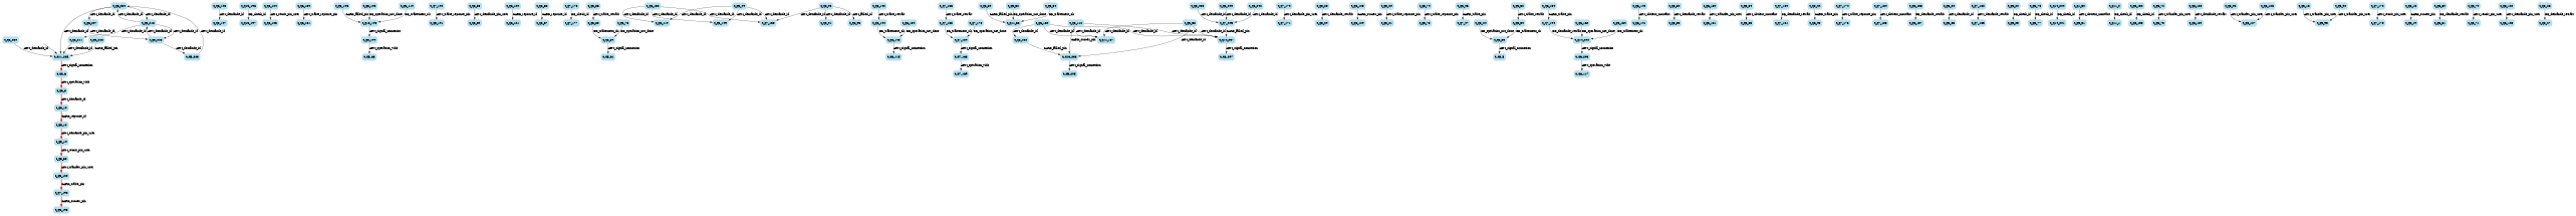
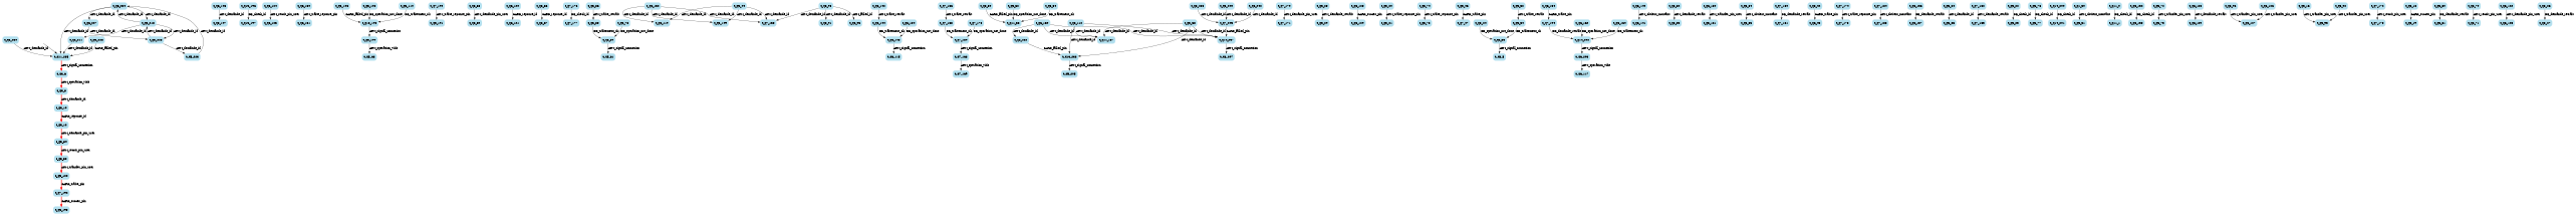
  digraph {
    rankdir=TB
    node [style="rounded, filled" color=lightblue2 shape=box]
    start_c_q11_235 [style=invisible color="" shape=""]
    n2 [label=c_q11_235]
    n3 [label=c_q3_6]
    n4 [label=c_q3_147]
    n5 [label=c_q13_197]
    n6 [label=c_q6_125]
    n7 [label=c_q6_131]
    n8 [label=c_q5_106]
    n9 [label=c_q13_198]
    n10 [label=c_q5_199]
    n11 [label=c_q7_190]
    n12 [label=c_q3_191]
    n13 [label=c_q5_69]
    n14 [label=c_q6_121]
    n15 [label=c_q5_66]
    n16 [label=c_q5_67]
    n17 [label=c_q7_176]
    n18 [label=c_q7_177]
    n19 [label=c_q5_86]
    n20 [label=c_q5_88]
    n21 [label=c_q5_89]
    n22 [label=c_q6_119]
    n23 [label=c_q6_142]
    n24 [label=c_q6_144]
    n25 [label=c_q6_145]
    n26 [label=c_q5_223]
    n27 [label=c_q6_234]
    n28 [label=c_q3_218]
    n29 [label=c_q6_227]
    n30 [label=c_q7_186]
    n31 [label=c_q7_188]
    n32 [label=c_q7_189]
    n33 [label=c_q3_50]
    n34 [label=c_q11_55]
    n35 [label=c_q5_63]
    n36 [label=c_q5_61]
    n37 [label=c_q11_157]
    n38 [label=c_q7_168]
    n39 [label=c_q6_115]
    n40 [label=c_q7_170]
    n41 [label=c_q7_171]
    n42 [label=c_q3_28]
    n43 [label=c_q3_29]
    n44 [label=c_q6_128]
    n45 [label=c_q6_129]
    n46 [label=c_q3_38]
    n47 [label=c_q5_100]
    n48 [label=c_q7_192]
    n49 [label=c_q3_21]
    n50 [label=c_q5_74]
    n51 [label=c_q5_75]
    n52 [label=c_q7_47]
    n53 [label=c_q3_5]
    n54 [label=c_q5_193]
    n55 [label=c_q6_203]
    n56 [label=c_q6_117]
    n57 [label=c_q6_141]
    n58 [label=c_q6_152]
    n59 [label=c_q5_149]
    n60 [label=c_q7_153]
    n61 [label=c_q3_44]
    n62 [label=c_q6_124]
    n63 [label=c_q5_83]
    n64 [label=c_q6_150]
    n65 [label=c_q5_151]
    n66 [label=c_q5_84]
    n67 [label=c_q5_85]
    n68 [label=c_q7_194]
    n69 [label=c_q14_202]
    n70 [label=c_q3_46]
    n71 [label=c_q7_181]
    n72 [label=c_q3_42]
    n73 [label=c_q6_43]
    n74 [label=c_q7_243]
    n75 [label=c_q14_237]
    n76 [label=c_q6_207]
    n77 [label=c_q6_120]
    n78 [label=c_q3_52]
    n79 [label=c_q7_175]
    n80 [label=c_q3_10]
    n81 [label=c_q3_12]
-   n82 [label=c_q3_14]
+   n82 [label=c_q3_84]
    n83 [label=c_q5_225]
    n84 [label=c_q3_211]
    n85 [label=c_q3_35]
    n86 [label=c_q7_184]
    n87 [label=c_q7_185]
    n88 [label=c_q5_232]
    n89 [label=c_q13_233]
    n90 [label=c_q5_205]
    n91 [label=c_q6_137]
    n92 [label=c_q5_64]
    n93 [label=c_q5_65]
    n94 [label=c_q7_182]
    n95 [label=c_q7_183]
    n96 [label=c_q3_23]
    n97 [label=c_q5_76]
    n98 [label=c_q5_77]
    n99 [label=c_q3_228]
    n100 [label=c_q14_200]
    n101 [label=c_q14_201]
    n102 [label=c_q7_169]
    n103 [label=c_q3_31]
    n104 [label=c_q11_0]
    n105 [label=c_q11_1]
    n106 [label=c_q6_132]
    n107 [label=c_q6_133]
    n108 [label=c_q6_154]
    n109 [label=c_q5_72]
    n110 [label=c_q5_73]
    n111 [label=c_q6_134]
    n112 [label=c_q3_238]
    n113 [label=c_q5_240]
    n114 [label=c_q6_138]
    n115 [label=c_q6_139]
    n116 [label=c_q3_58]
    n117 [label=c_q3_24]
    n118 [label=c_q5_82]
    n119 [label=c_q6_162]
    n120 [label=c_q6_127]
    n121 [label=c_q3_8]
    n122 [label=c_q3_16]
    n123 [label=c_q3_93]
    n124 [label=c_q6_130]
    n125 [label=c_q5_96]
    n126 [label=c_q3_91]
    n127 [label=c_q7_173]
    n128 [label=c_q6_136]
    n129 [label=c_q3_18]
    n130 [label=c_q3_19]
    n131 [label=c_q5_81]
    n132 [label=c_q6_146]
    n133 [label=c_q3_54]
    n134 [label=c_q13_196]
    n135 [label=c_q5_71]
    n136 [label=c_q6_160]
    n137 [label=c_q5_112]
    n138 [label=c_q3_32]
    n139 [label=c_q3_34]
    n140 [label=c_q6_122]
    n141 [label=c_q6_123]
    n142 [label=c_q5_78]
    n143 [label=c_q6_140]
    n144 [label=c_q6_126]
    n145 [label=c_q3_22]
    n146 [label=c_q7_180]
    n147 [label=c_q5_108]
    n148 [label=c_q3_26]
    n149 [label=c_q3_27]
    n150 [label=c_q6_164]
    n151 [label=c_q5_110]
    n152 [label=c_q7_174]
    n153 [label=c_q1_30]
    n154 [label=c_q3_20]
    n155 [label=c_q5_80]
    n156 [label=c_q6_95]
    n157 [label=c_q7_178]
    n158 [label=c_q7_172]
    n159 [label=c_q5_68]
    n160 [label=c_q5_98]
    n161 [label=c_q5_92]
    n162 [label=c_q6_242]
    n163 [label=c_q5_70]
    n164 [label=c_q5_230]
    start_c_q11_235 -> n2
    n2 -> n3 [color=red label=ATM_signal_connexion penwidth=3]
    n3 -> n121 [color=red label=ATM_operation_vide penwidth=3]
    n8 -> n9 [label=CARD_failed_pin]
    n9 -> n10 [label=ATM_signal_connexion]
    n10 -> n35 [label=ATM_operation_vide]
    n11 -> n12 [label=ATM_traite_reponse_pin]
    n15 -> n16 [label=CARD_reponse_id]
    n17 -> n18 [label=DB_check_id]
    n19 -> n20 [label=ATM_traite_retrait]
    n20 -> n21 [label=DB_traitement_ok]
    n21 -> n36 [label=ATM_signal_connexion]
    n23 -> n24 [label=ATM_traite_retrait]
    n24 -> n25 [label=DB_traitement_ok]
    n25 -> n39 [label=ATM_signal_connexion]
    n26 -> n27 [label=ATM_demande_id]
    n27 -> n2 [label=ATM_demande_id]
    n27 -> n28 [label=ATM_demande_id]
    n27 -> n29 [label=ATM_demande_id]
    n28 -> n27 [label=ATM_demande_id]
    n28 -> n83 [label=ATM_demande_id]
    n28 -> n84 [label=ATM_demande_id]
    n29 -> n83 [label=ATM_demande_id]
    n30 -> n31 [label=ATM_traite_retrait]
    n31 -> n32 [label=DB_traitement_ok]
    n32 -> n38 [label=ATM_signal_connexion]
    n33 -> n34 [label=CARD_failed_pin]
    n38 -> n102 [label=ATM_operation_vide]
    n40 -> n41 [label=ATM_demande_pin_user]
    n42 -> n43 [label=ATM_demande_retrait]
    n44 -> n45 [label=CARD_succes_pin]
    n46 -> n47 [color=red label=ATM_transfer_pin_user penwidth=3]
    n47 -> n48 [color=red label=CARD_traite_pin penwidth=3]
    n48 -> n54 [color=red label=CARD_succes_pin penwidth=3]
    n50 -> n51 [label=ATM_traite_reponse_pin]
    n55 -> n56 [label=ATM_operation_vide]
    n58 -> n22 [label=ATM_demande_id]
    n58 -> n59 [label=ATM_demande_id]
    n58 -> n60 [label=ATM_demande_id]
    n61 -> n22 [label=ATM_demande_id]
    n61 -> n59 [label=ATM_demande_id]
    n61 -> n60 [label=ATM_demande_id]
    n62 -> n6 [label=ATM_recoit_pin_user]
    n64 -> n65 [label=ATM_transfer_pin_user]
    n66 -> n67 [label=ATM_obtient_montant]
    n68 -> n69 [label=DB_demande_retrait]
    n69 -> n55 [label=ATM_signal_connexion]
    n70 -> n52 [label=CARD_traite_pin]
    n72 -> n73 [label=CARD_traite_pin]
    n74 -> n75 [label=CARD_failed_pin]
    n75 -> n76 [label=ATM_signal_connexion]
    n77 -> n14 [label=CARD_reponse_id]
    n78 -> n34 [label=DB_operation_not_done]
    n80 -> n81 [color=red label=CARD_reponse_id penwidth=3]
    n81 -> n82 [color=red label=ATM_demande_pin_user penwidth=3]
    n82 -> n46 [color=red label=ATM_recoit_pin_user penwidth=3]
    n83 -> n26 [label=ATM_demande_id]
    n83 -> n28 [label=ATM_demande_id]
    n84 -> n2 [label=ATM_demande_id]
    n85 -> n53 [label=ATM_signal_connexion]
    n86 -> n87 [label=ATM_obtient_montant]
    n88 -> n89 [label=CARD_failed_pin]
    n89 -> n90 [label=ATM_signal_connexion]
    n92 -> n93 [label=ATM_demande_id]
    n94 -> n95 [label=ATM_demande_retrait]
    n97 -> n98 [label=DB_check_id]
    n99 -> n2 [label=CARD_failed_pin]
    n100 -> n101 [label=DB_check_id]
    n104 -> n105 [label=DB_check_id]
    n106 -> n107 [label=DB_check_id]
    n108 -> n68 [label=CARD_traite_pin]
    n109 -> n110 [label=ATM_transfer_pin_user]
    n111 -> n25 [label=DB_operation_not_done]
    n112 -> n74 [label=ATM_demande_id]
    n113 -> n74 [label=ATM_demande_id]
    n114 -> n115 [label=ATM_demande_retrait]
    n116 -> n37 [label=ATM_demande_id]
    n116 -> n75 [label=ATM_demande_id]
    n116 -> n89 [label=ATM_demande_id]
    n117 -> n85 [label=DB_operation_not_done]
    n118 -> n63 [label=ATM_demande_retrait]
    n119 -> n69 [label=DB_operation_not_done]
    n121 -> n80 [color=red label=ATM_demande_id penwidth=3]
    n122 -> n123 [label=ATM_transfer_pin_user]
    n124 -> n7 [label=ATM_traite_reponse_pin]
    n125 -> n120 [label=ATM_transfer_pin_user]
    n128 -> n91 [label=DB_demande_retrait]
    n129 -> n130 [label=CARD_succes_pin]
    n132 -> n4 [label=ATM_demande_id]
    n133 -> n34 [label=DB_traitement_ok]
    n134 -> n5 [label=DB_check_id]
    n136 -> n37 [label=ATM_demande_id]
    n136 -> n75 [label=ATM_demande_id]
    n136 -> n88 [label=ATM_demande_id]
    n137 -> n37 [label=ATM_demande_id]
    n137 -> n75 [label=ATM_demande_id]
-   n137 -> n89 [label=CARD_succes_pin]
+   n137 -> n89 [label=ATM_demande_id]
    n138 -> n139 [label=ATM_traite_retrait]
    n139 -> n85 [label=DB_traitement_ok]
    n140 -> n141 [label=ATM_demande_pin_user]
    n142 -> n21 [label=DB_operation_not_done]
    n143 -> n57 [label=ATM_obtient_montant]
    n144 -> n120 [label=ATM_transfer_pin_user]
    n145 -> n96 [label=DB_check_id]
    n146 -> n71 [label=DB_demande_retrait]
    n147 -> n9 [label=DB_operation_not_done]
    n148 -> n149 [label=DB_demande_retrait]
    n150 -> n69 [label=DB_traitement_ok]
    n151 -> n9 [label=DB_traitement_ok]
    n152 -> n79 [label=ATM_traite_reponse_pin]
    n153 -> n103 [label=ATM_obtient_montant]
    n154 -> n49 [label=ATM_traite_reponse_pin]
    n155 -> n131 [label=DB_demande_retrait]
    n157 -> n32 [label=DB_operation_not_done]
    n158 -> n127 [label=ATM_recoit_pin_user]
    n159 -> n13 [label=ATM_demande_pin_user]
    n160 -> n60 [label=ATM_demande_id]
    n160 -> n126 [label=ATM_demande_id]
    n160 -> n156 [label=ATM_failed_id]
    n161 -> n123 [label=ATM_transfer_pin_user]
    n162 -> n74 [label=ATM_demande_id]
    n163 -> n135 [label=ATM_recoit_pin_user]
    n164 -> n2 [label=ATM_demande_id]
  }
